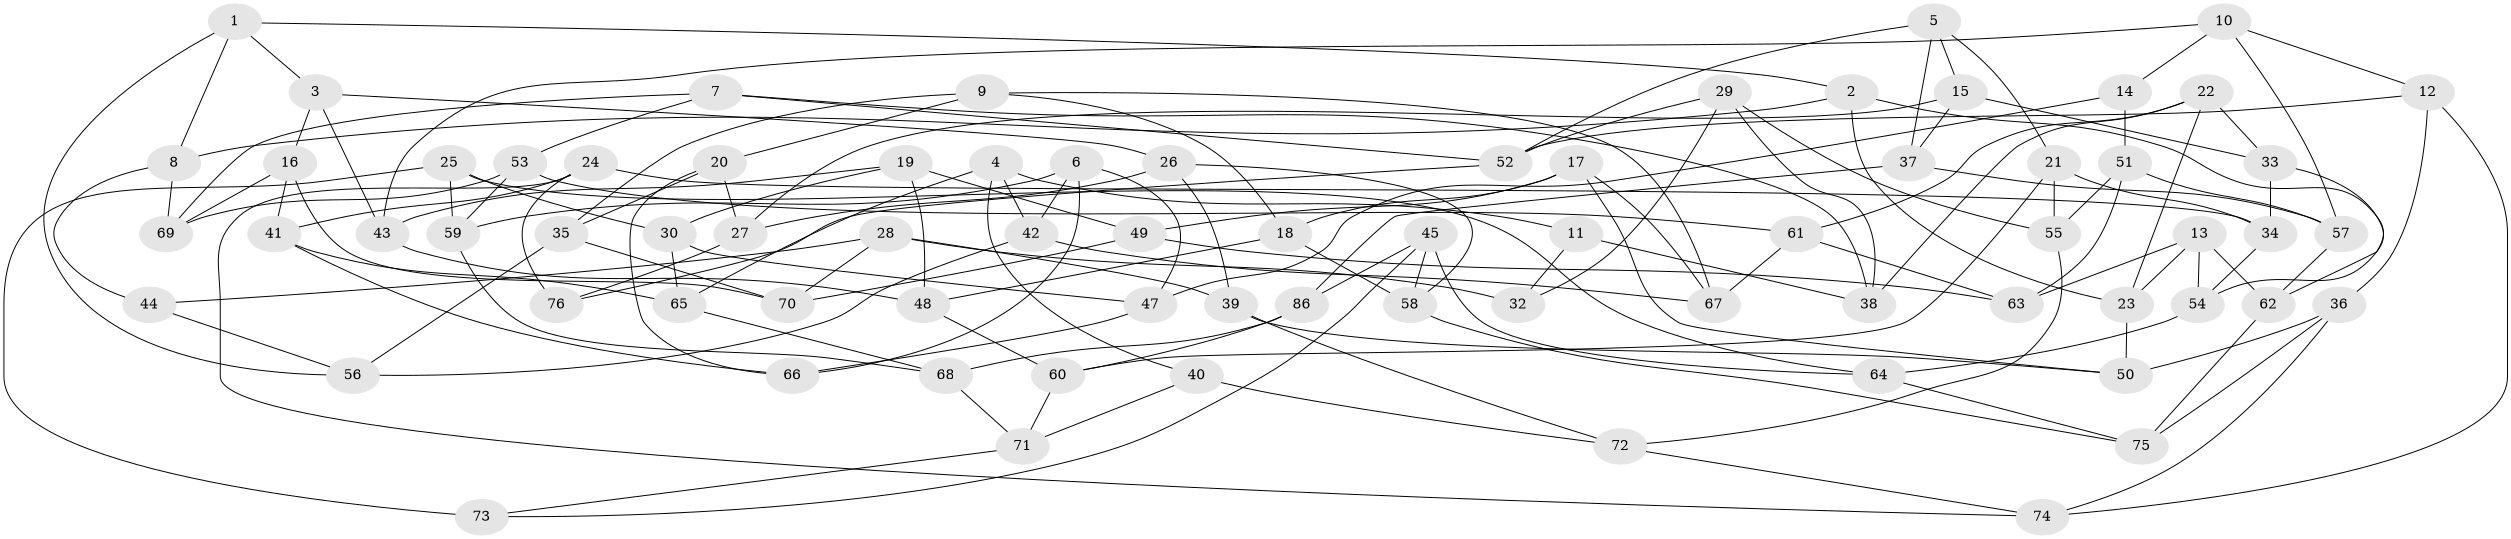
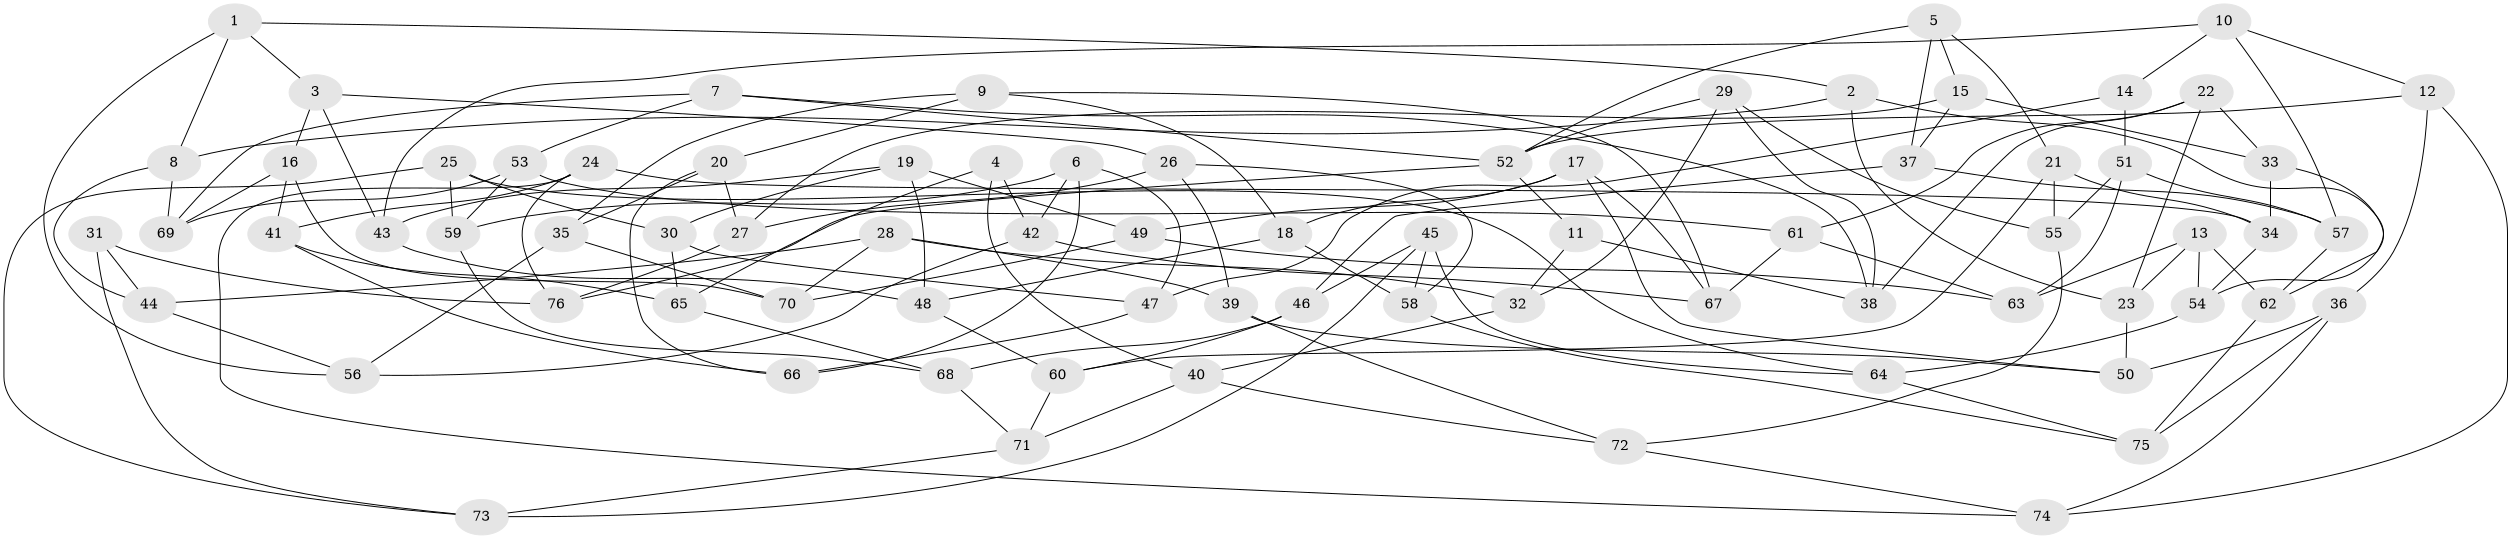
  graph {
    node [color=gray90 style=filled]
    1
    2
    3
    8
    56
    23
    62
    16
    26
    43
    69
    44
    50
    75
    41
    70
    27
    58
    39
    48
    4
    11
    40
    42
    65
    38
    32
    72
    71
    67
    68
    5
    15
    21
    37
    52
    33
    34
    55
    60
    57
-   46 [label=86]
+   46
    76
    6
    47
    59
    66
    7
    53
    61
    9
    18
    20
    35
    10
    12
    14
    36
    74
    51
+   31
    73
    13
    54
    63
    64
    17
    49
    19
    30
    22
    24
    25
    28
    29
    45
    1 -- 2
    1 -- 3
    1 -- 8
    1 -- 56
    2 -- 8
    2 -- 23
    2 -- 62
    3 -- 16
    3 -- 26
    3 -- 43
    8 -- 69
    8 -- 44
    23 -- 50
    62 -- 75
    16 -- 69
    16 -- 41
    16 -- 70
    26 -- 27
    26 -- 58
    26 -- 39
    43 -- 48
    44 -- 56
    41 -- 65
    41 -- 66
    27 -- 76
    58 -- 75
    39 -- 50
    39 -- 72
    48 -- 60
-   4 -- 11
+   52 -- 11
    4 -- 40
    4 -- 42
    4 -- 65
    11 -- 38
    11 -- 32
    40 -- 72
    40 -- 71
    42 -- 56
    42 -- 67
    65 -- 68
+   32 -- 40
    72 -- 74
    71 -- 73
    68 -- 71
    5 -- 15
    5 -- 21
    5 -- 37
    5 -- 52
    15 -- 27
    15 -- 37
    15 -- 33
    21 -- 34
    21 -- 55
    21 -- 60
    37 -- 57
    37 -- 46
    52 -- 76
    33 -- 34
    33 -- 54
    34 -- 54
    55 -- 72
    60 -- 71
    57 -- 62
    46 -- 68
    46 -- 60
    6 -- 42
    6 -- 47
    6 -- 59
    6 -- 66
    47 -- 66
    59 -- 68
    7 -- 69
    7 -- 38
    7 -- 52
    7 -- 53
    53 -- 69
    53 -- 59
    53 -- 61
    61 -- 67
    61 -- 63
    9 -- 67
    9 -- 18
    9 -- 20
    9 -- 35
    18 -- 58
    18 -- 48
    20 -- 27
    20 -- 66
    20 -- 35
    35 -- 56
    35 -- 70
    10 -- 43
    10 -- 57
    10 -- 12
    10 -- 14
    12 -- 52
    12 -- 36
    12 -- 74
    14 -- 47
    14 -- 51
    36 -- 50
    36 -- 75
    36 -- 74
    51 -- 55
    51 -- 57
    51 -- 63
+   31 -- 44
+   31 -- 76
+   31 -- 73
    13 -- 23
    13 -- 62
    13 -- 54
    13 -- 63
    54 -- 64
    64 -- 75
    17 -- 50
    17 -- 67
    17 -- 18
    17 -- 49
    49 -- 70
    49 -- 63
    19 -- 43
    19 -- 48
    19 -- 49
    19 -- 30
    30 -- 65
    30 -- 47
    22 -- 23
    22 -- 38
    22 -- 33
    22 -- 61
    24 -- 41
    24 -- 34
    24 -- 76
    24 -- 74
    25 -- 59
    25 -- 73
    25 -- 64
    25 -- 30
    28 -- 44
    28 -- 70
    28 -- 39
    28 -- 32
    29 -- 38
    29 -- 32
    29 -- 52
    29 -- 55
    45 -- 58
    45 -- 46
    45 -- 73
    45 -- 64
  }
